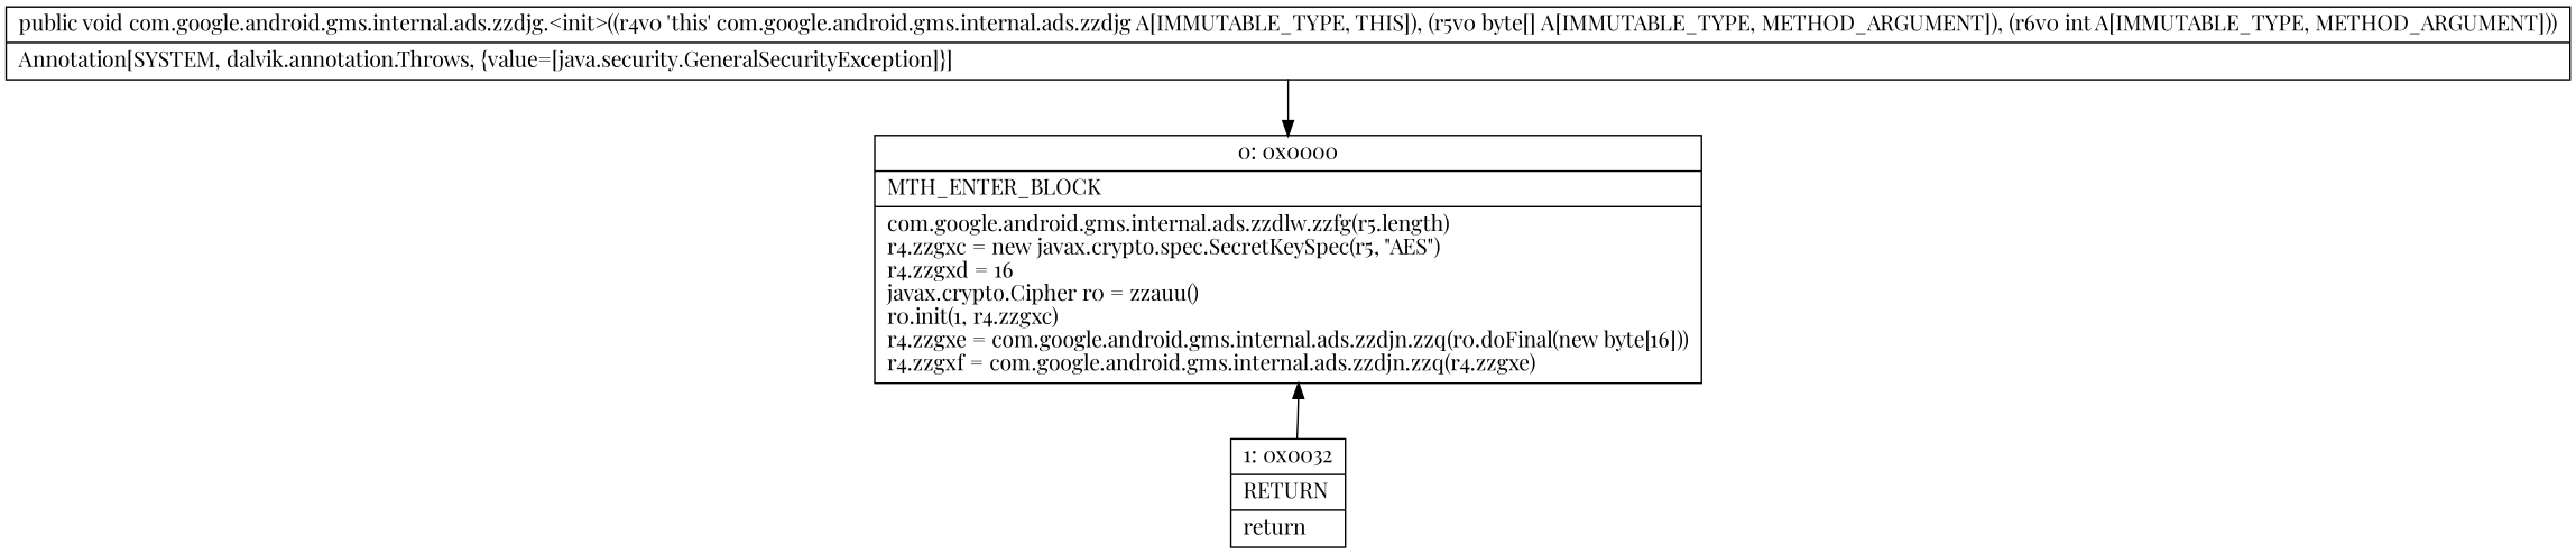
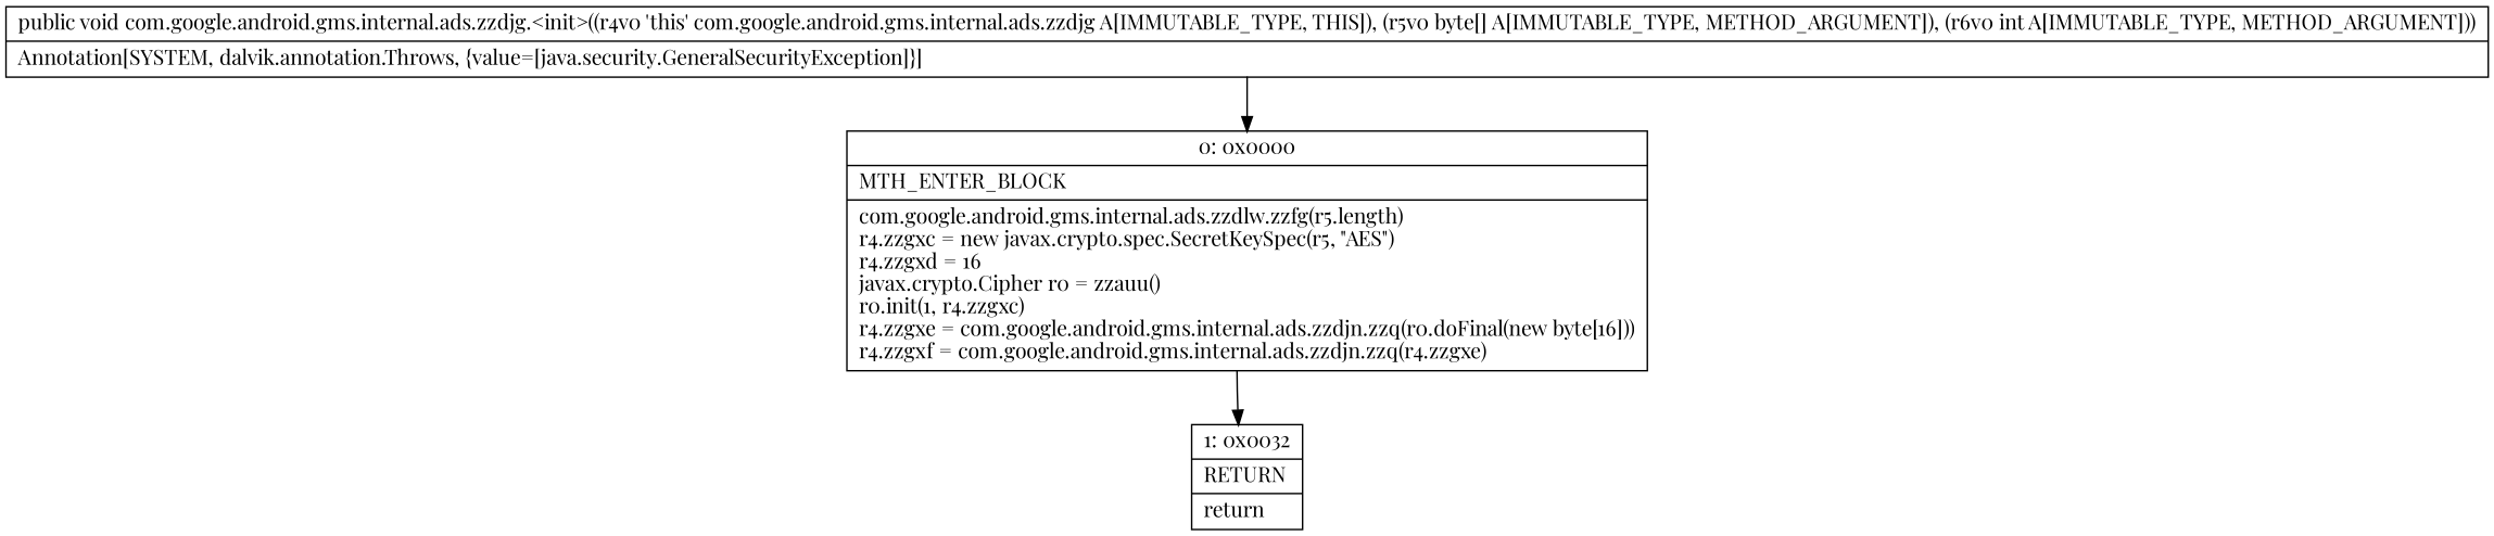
  digraph {
    fontname="Playfair Display"
    node [shape=record fontname="Playfair Display"]
    edge [fontname="Playfair Display"]
    n1 [label="{0\:\ 0x0000|MTH_ENTER_BLOCK\l|com.google.android.gms.internal.ads.zzdlw.zzfg(r5.length)\lr4.zzgxc = new javax.crypto.spec.SecretKeySpec(r5, \"AES\")\lr4.zzgxd = 16\ljavax.crypto.Cipher r0 = zzauu()\lr0.init(1, r4.zzgxc)\lr4.zzgxe = com.google.android.gms.internal.ads.zzdjn.zzq(r0.doFinal(new byte[16]))\lr4.zzgxf = com.google.android.gms.internal.ads.zzdjn.zzq(r4.zzgxe)\l}"]
    n2 [label="{1\:\ 0x0032|RETURN\l|return\l}"]
    n3 [label="{public void com.google.android.gms.internal.ads.zzdjg.\<init\>((r4v0 'this' com.google.android.gms.internal.ads.zzdjg A[IMMUTABLE_TYPE, THIS]), (r5v0 byte[] A[IMMUTABLE_TYPE, METHOD_ARGUMENT]), (r6v0 int A[IMMUTABLE_TYPE, METHOD_ARGUMENT]))  | Annotation[SYSTEM, dalvik.annotation.Throws, \{value=[java.security.GeneralSecurityException]\}]\l}"]
-   n2 -> n1
+   n1 -> n2
    n3 -> n1
  }
